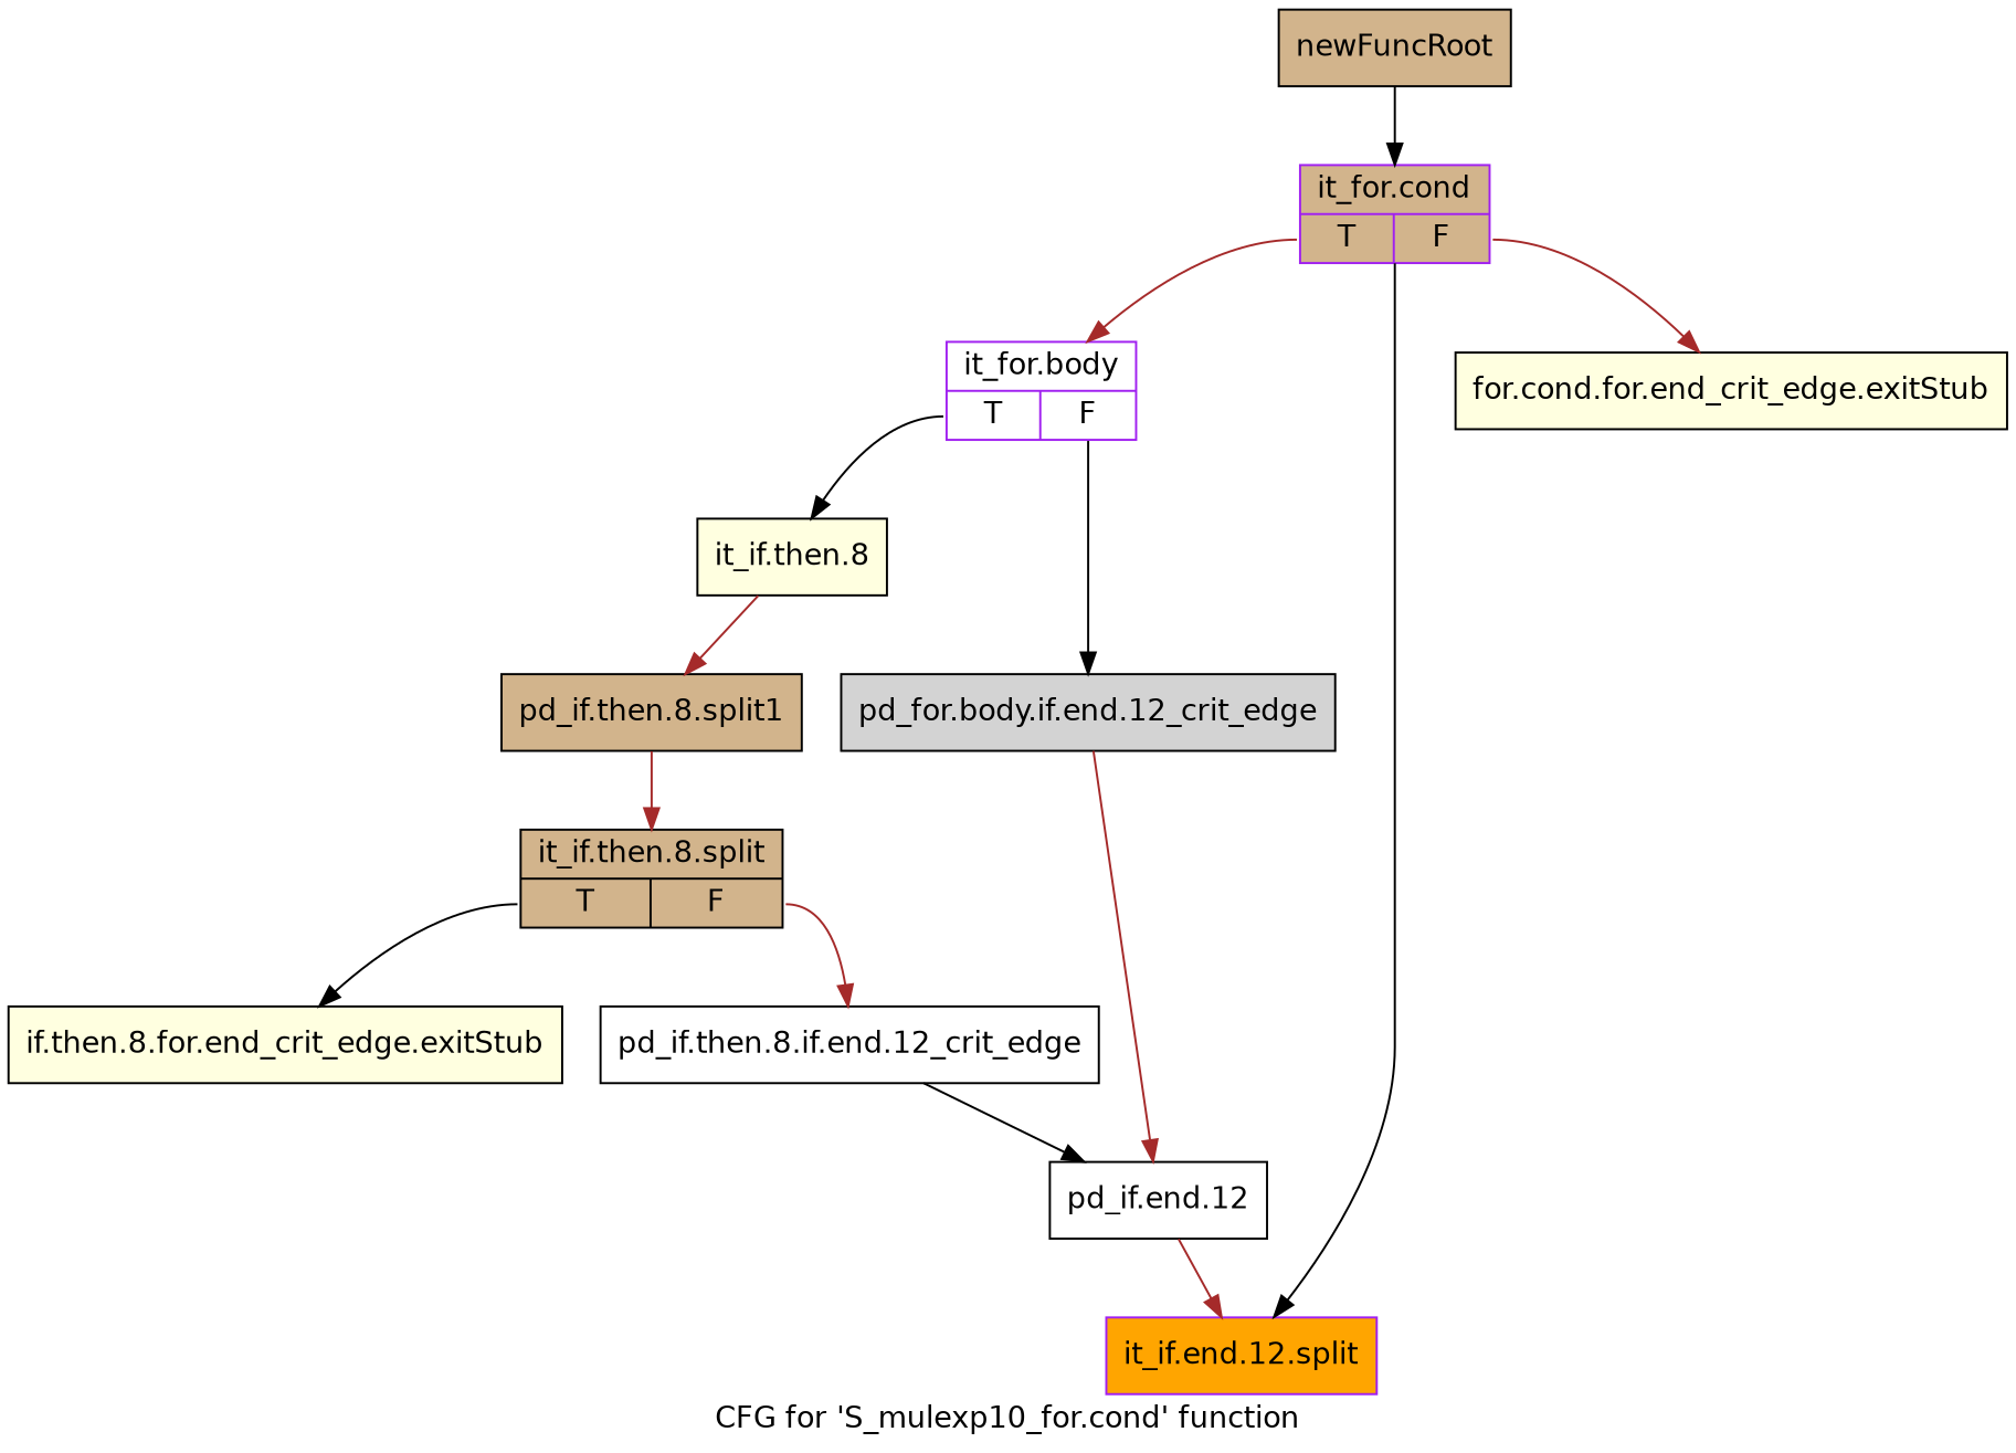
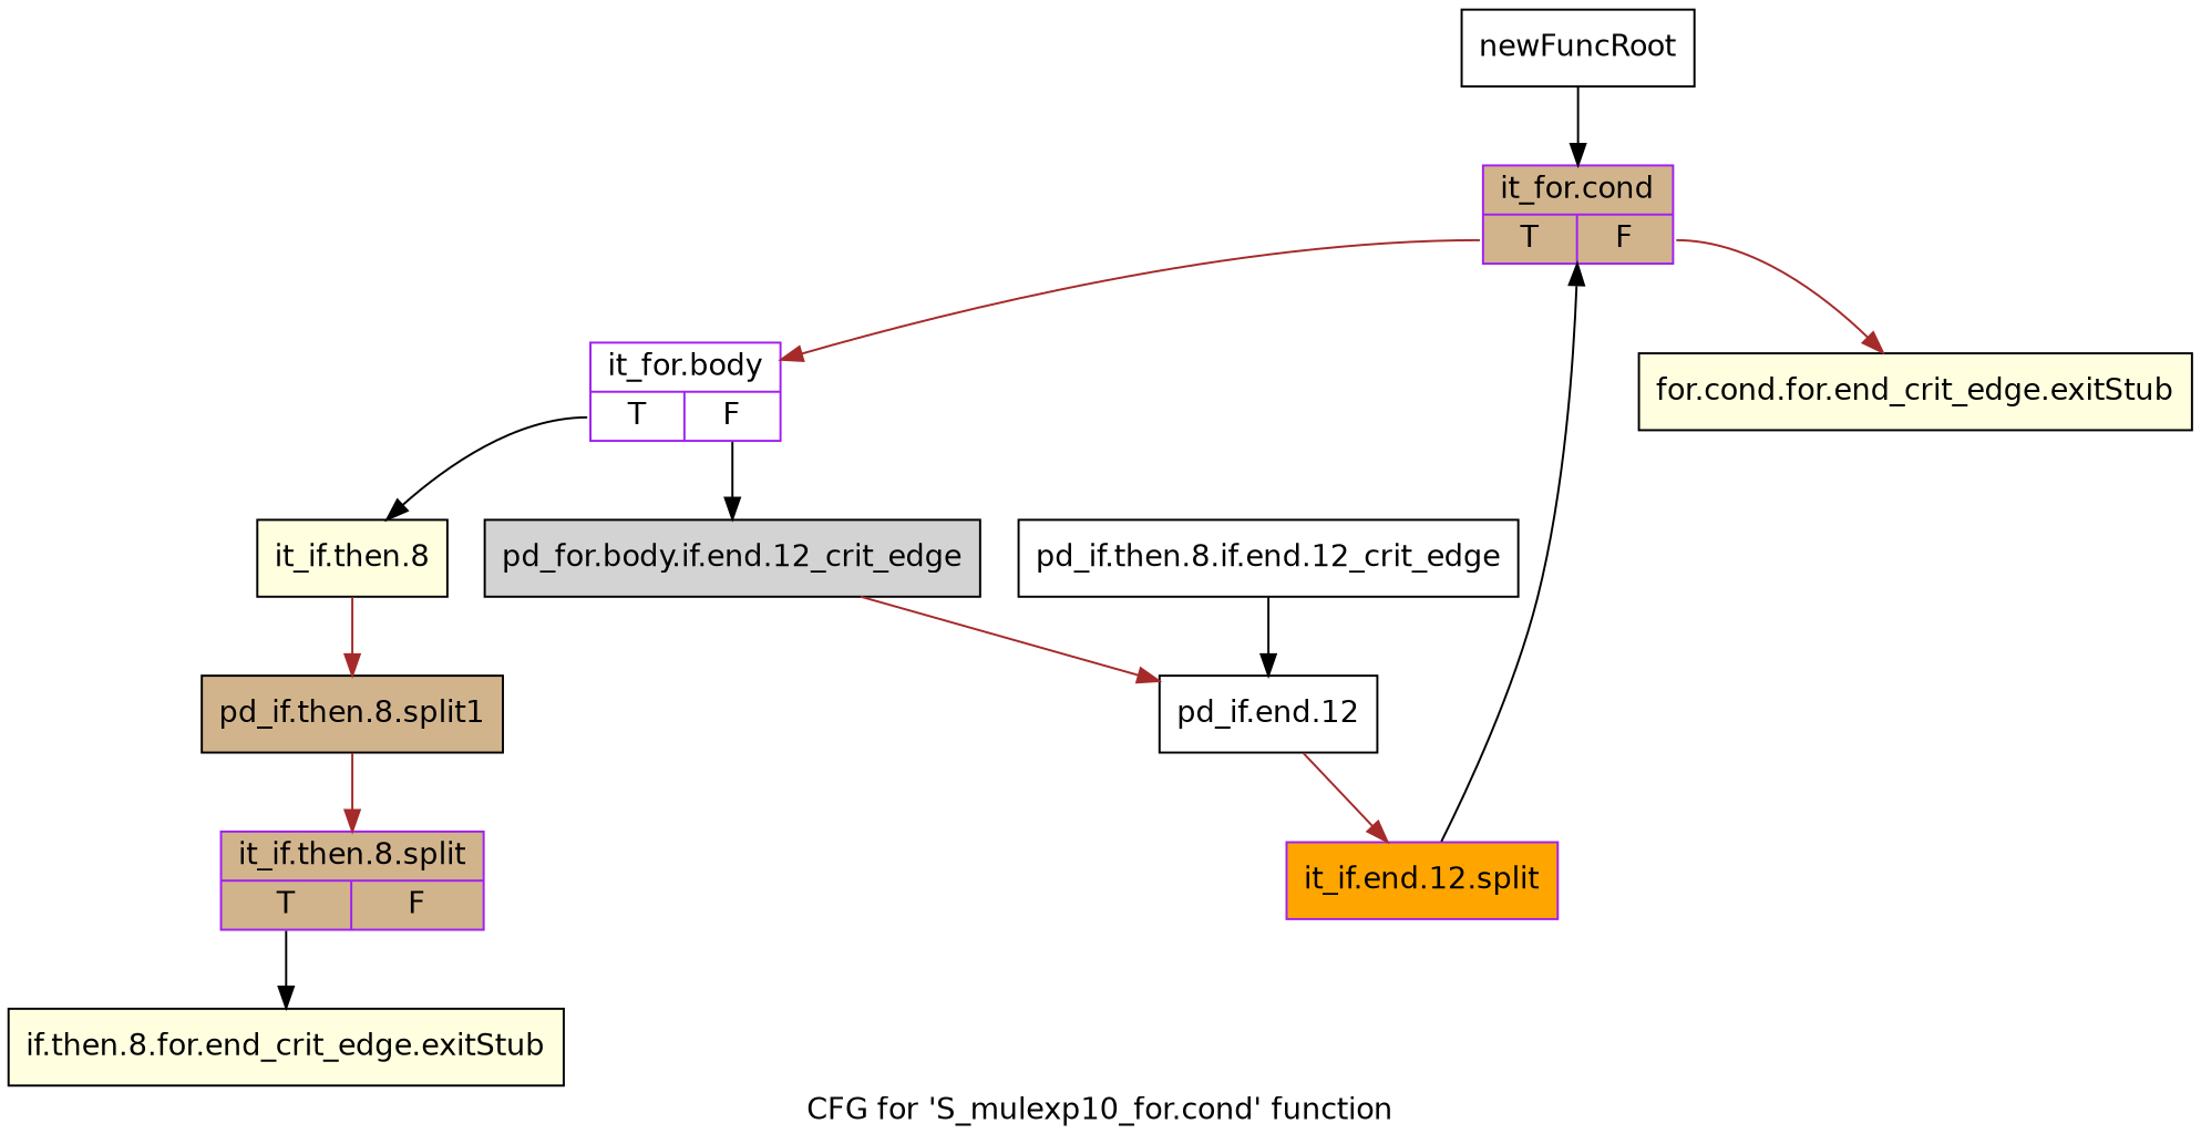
  digraph {
    fontname="DejaVu Sans"
    label="CFG for 'S_mulexp10_for.cond' function"
    node [color=black fillcolor=tan fontname="DejaVu Sans" shape=record style=filled]
    edge [color=brown fontname="DejaVu Sans"]
-   n1 [label="{newFuncRoot}"]
+   n1 [fillcolor=white label="{newFuncRoot}"]
    n2 [color=purple label="{it_for.cond|{<s0>T|<s1>F}}"]
    n3 [fillcolor=lightyellow label="{for.cond.for.end_crit_edge.exitStub}"]
    n4 [color=purple fillcolor=white label="{it_for.body|{<s0>T|<s1>F}}"]
    n5 [fillcolor=lightyellow label="{it_if.then.8}"]
    n6 [fillcolor=lightgrey label="{pd_for.body.if.end.12_crit_edge}"]
    n7 [fillcolor=lightyellow label="{if.then.8.for.end_crit_edge.exitStub}"]
    n8 [label="{pd_if.then.8.split1}"]
    n9 [fillcolor=white label="{pd_if.end.12}"]
-   n10 [label="{it_if.then.8.split|{<s0>T|<s1>F}}"]
+   n10 [color=purple label="{it_if.then.8.split|{<s0>T|<s1>F}}"]
    n11 [color=purple fillcolor=orange label="{it_if.end.12.split}"]
    n12 [fillcolor=white label="{pd_if.then.8.if.end.12_crit_edge}"]
    n1 -> n2 [color=black]
    n2 -> n3 [tailport=s1]
    n2 -> n4 [tailport=s0]
    n4 -> n5 [color=black tailport=s0]
    n4 -> n6 [color=black tailport=s1]
    n5 -> n8
    n6 -> n9
    n8 -> n10
    n9 -> n11
    n10 -> n7 [color=black tailport=s0]
-   n10 -> n12 [tailport=s1]
-   n2 -> n11 [color=black]
+   n11 -> n2 [color=black]
    n12 -> n9 [color=black]
  }
